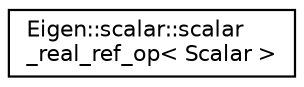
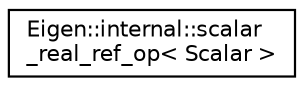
  digraph {
    rankdir=LR
-   n1 [color=black fillcolor=white fontname=Helvetica fontsize=10 height=0.2 label="Eigen::scalar::scalar\l_real_ref_op\< Scalar \>" shape=record style=filled width=0.4]
+   n1 [color=black fillcolor=white fontname=Helvetica fontsize=10 height=0.2 label="Eigen::internal::scalar\l_real_ref_op\< Scalar \>" shape=record style=filled width=0.4]
  }
